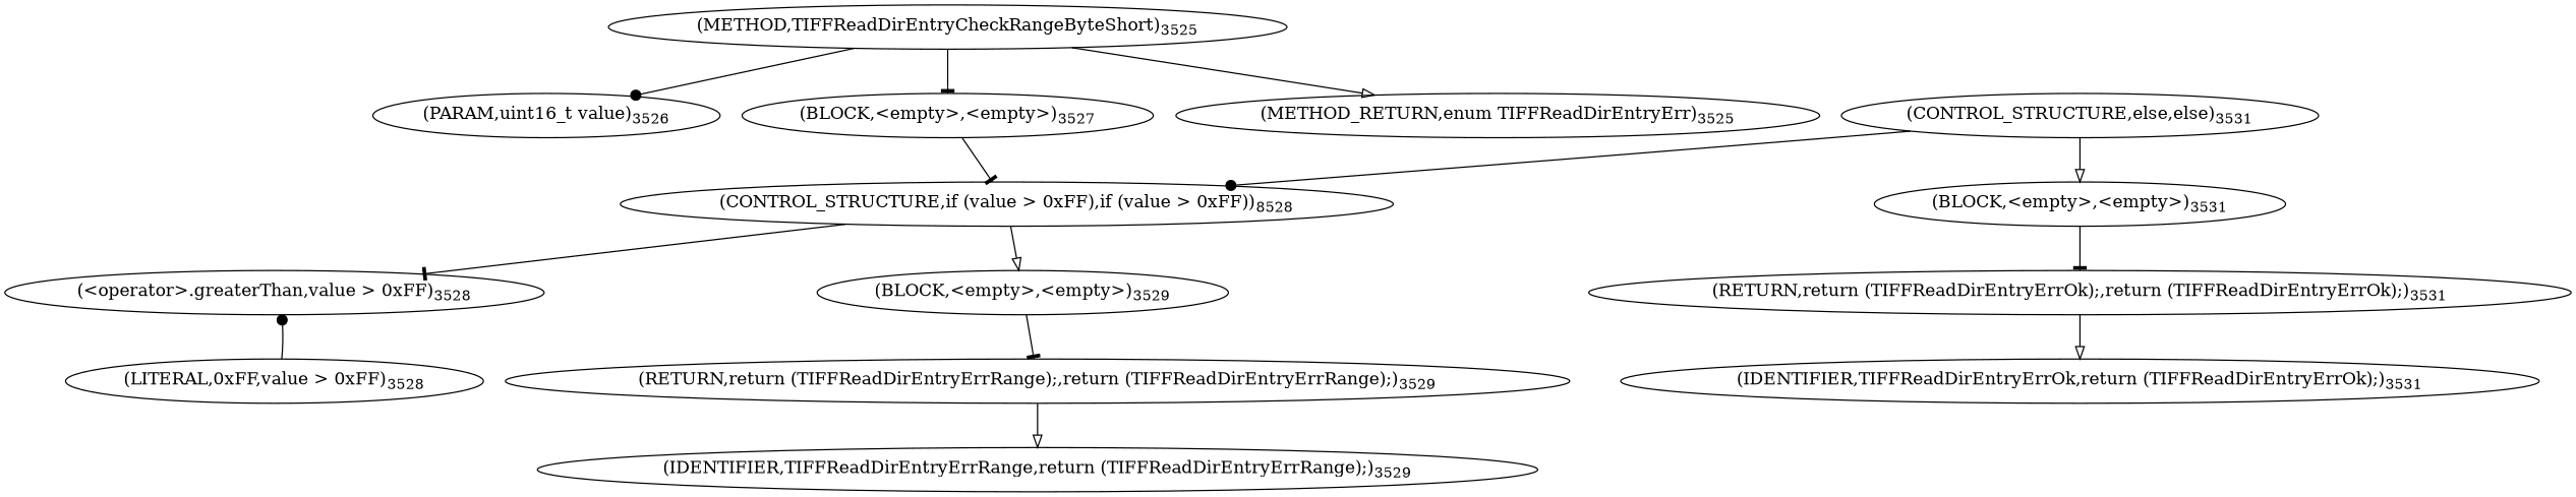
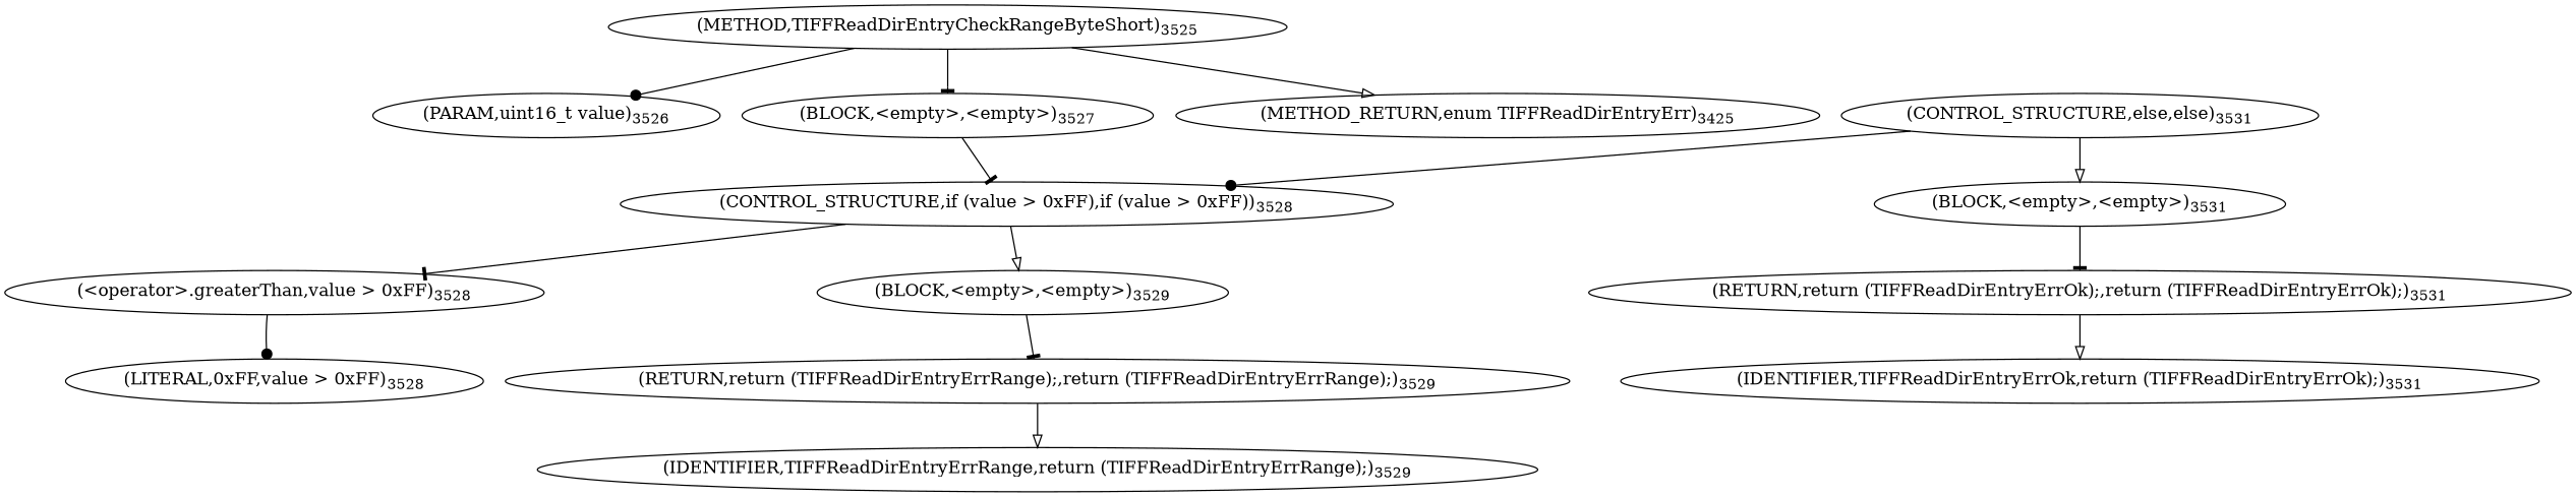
  digraph {
    edge [arrowhead=tee]
    n1 [label=<(METHOD,TIFFReadDirEntryCheckRangeByteShort)<SUB>3525</SUB>>]
    n2 [label=<(PARAM,uint16_t value)<SUB>3526</SUB>>]
    n3 [label=<(BLOCK,&lt;empty&gt;,&lt;empty&gt;)<SUB>3527</SUB>>]
-   n4 [label=<(METHOD_RETURN,enum TIFFReadDirEntryErr)<SUB>3525</SUB>>]
-   n5 [label=<(CONTROL_STRUCTURE,if (value &gt; 0xFF),if (value &gt; 0xFF))<SUB>8528</SUB>>]
+   n4 [label=<(METHOD_RETURN,enum TIFFReadDirEntryErr)<SUB>3425</SUB>>]
+   n5 [label=<(CONTROL_STRUCTURE,if (value &gt; 0xFF),if (value &gt; 0xFF))<SUB>3528</SUB>>]
    n6 [label=<(&lt;operator&gt;.greaterThan,value &gt; 0xFF)<SUB>3528</SUB>>]
    n7 [label=<(BLOCK,&lt;empty&gt;,&lt;empty&gt;)<SUB>3529</SUB>>]
    n8 [label=<(LITERAL,0xFF,value &gt; 0xFF)<SUB>3528</SUB>>]
    n9 [label=<(RETURN,return (TIFFReadDirEntryErrRange);,return (TIFFReadDirEntryErrRange);)<SUB>3529</SUB>>]
    n10 [label=<(CONTROL_STRUCTURE,else,else)<SUB>3531</SUB>>]
    n11 [label=<(BLOCK,&lt;empty&gt;,&lt;empty&gt;)<SUB>3531</SUB>>]
    n12 [label=<(IDENTIFIER,TIFFReadDirEntryErrRange,return (TIFFReadDirEntryErrRange);)<SUB>3529</SUB>>]
    n13 [label=<(RETURN,return (TIFFReadDirEntryErrOk);,return (TIFFReadDirEntryErrOk);)<SUB>3531</SUB>>]
    n14 [label=<(IDENTIFIER,TIFFReadDirEntryErrOk,return (TIFFReadDirEntryErrOk);)<SUB>3531</SUB>>]
    n1 -> n2 [arrowhead=dot]
    n1 -> n3
    n1 -> n4 [arrowhead=onormal]
    n3 -> n5
    n5 -> n6
    n5 -> n7 [arrowhead=onormal]
-   n8 -> n6 [arrowhead=dot]
+   n6 -> n8 [arrowhead=dot]
    n7 -> n9
    n9 -> n12 [arrowhead=onormal]
    n10 -> n5 [arrowhead=dot]
    n10 -> n11 [arrowhead=onormal]
    n11 -> n13
    n13 -> n14 [arrowhead=onormal]
  }
